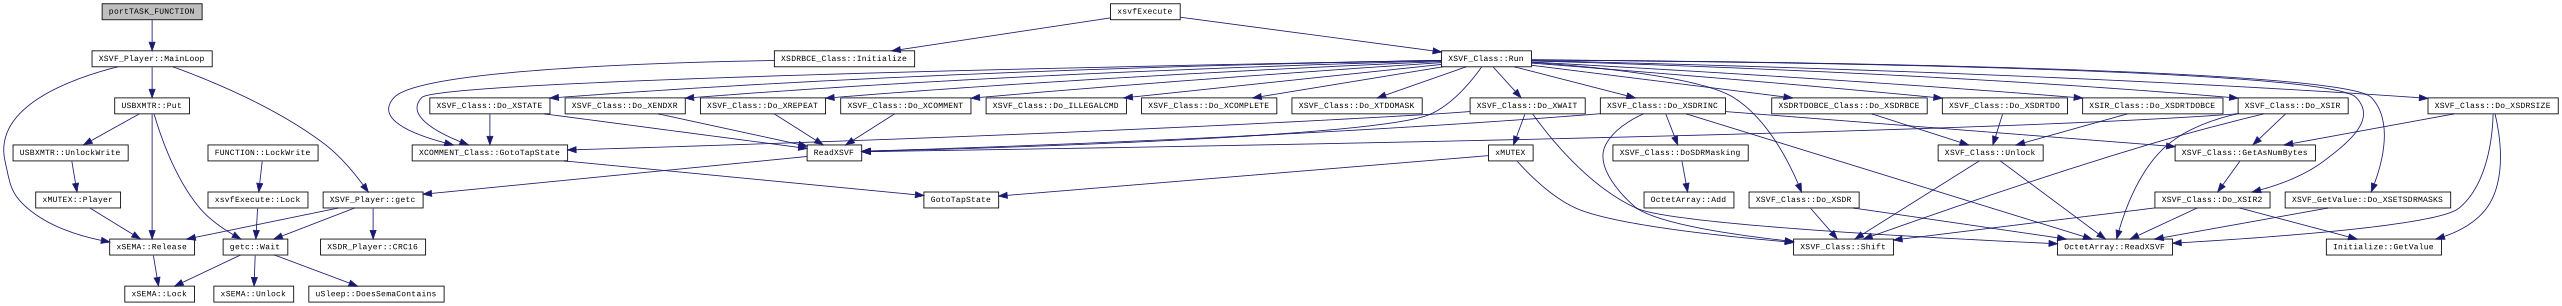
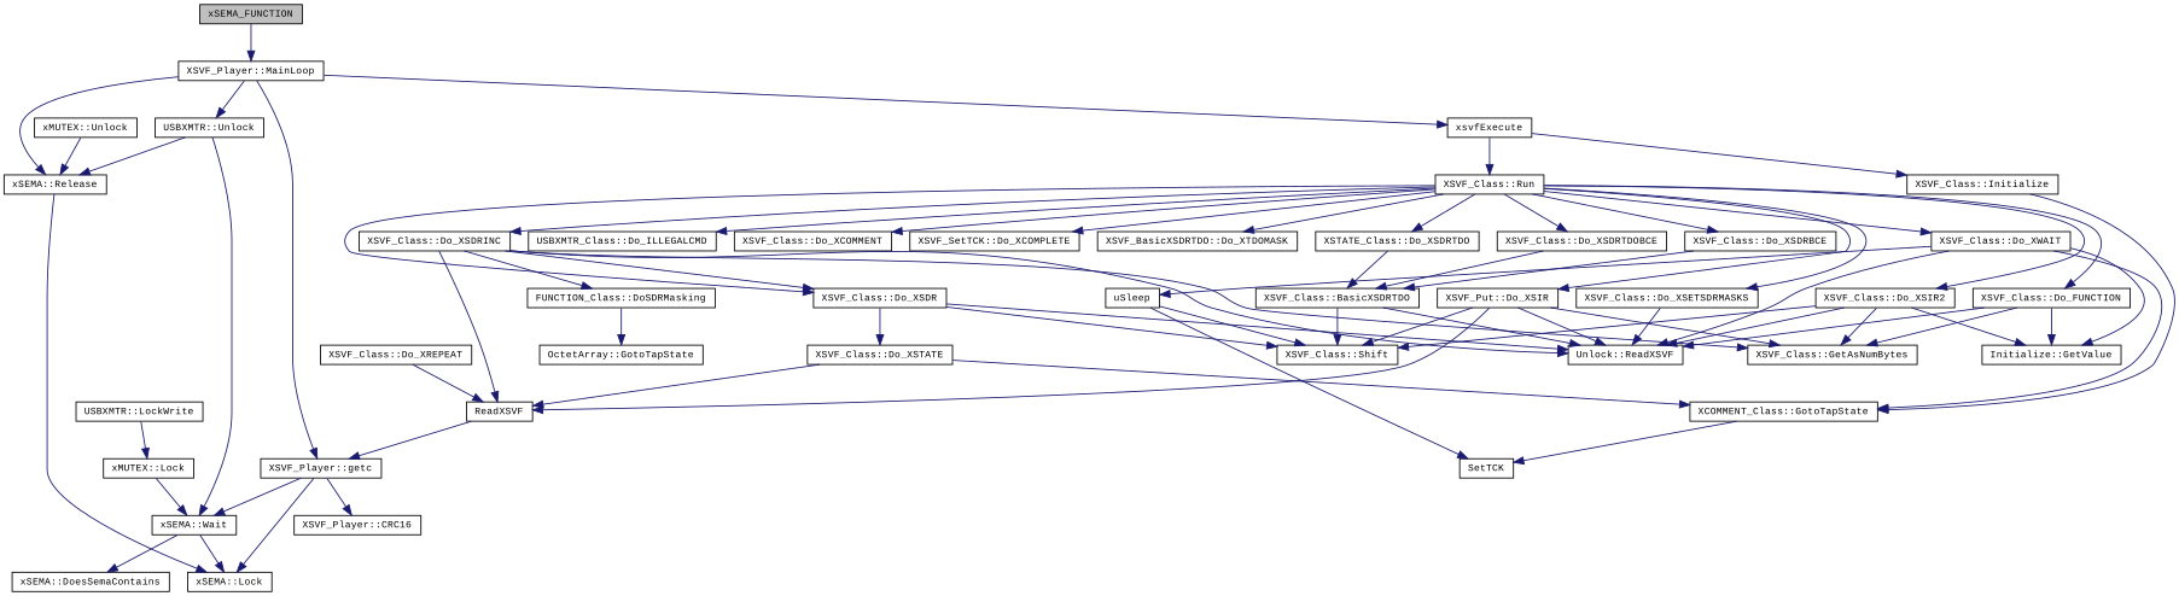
  digraph {
    fontname="Liberation Mono"
    rankdir=TB
    node [color=black fontname="Liberation Mono" fontsize=10 shape=record]
    edge [color=midnightblue fontname="Liberation Mono" fontsize=10 labelfontname=FreeSans labelfontsize=10 style=solid]
-   n1 [fillcolor=grey75 fontcolor=black height=0.2 label=portTASK_FUNCTION style=filled width=0.4]
+   n1 [fillcolor=grey75 fontcolor=black height=0.2 label=xSEMA_FUNCTION style=filled width=0.4]
    n2 [height=0.2 label="XSVF_Player::MainLoop" width=0.4]
    n3 [height=0.2 label="XSVF_Player::getc" width=0.4]
    n4 [height=0.2 label="xSEMA::Release" width=0.4]
-   n5 [height=0.2 label="USBXMTR::Put" width=0.4]
+   n5 [height=0.2 label="USBXMTR::Unlock" width=0.4]
    n6 [height=0.2 label=xsvfExecute width=0.4]
-   n7 [height=0.2 label="XSDR_Player::CRC16" width=0.4]
-   n8 [height=0.2 label="getc::Wait" width=0.4]
+   n7 [height=0.2 label="XSVF_Player::CRC16" width=0.4]
+   n8 [height=0.2 label="xSEMA::Wait" width=0.4]
    n9 [height=0.2 label="xSEMA::Lock" width=0.4]
-   n10 [height=0.2 label="USBXMTR::UnlockWrite" width=0.4]
-   n11 [height=0.2 label="XSDRBCE_Class::Initialize" width=0.4]
+   n11 [height=0.2 label="XSVF_Class::Initialize" width=0.4]
    n12 [height=0.2 label="XSVF_Class::Run" width=0.4]
-   n13 [height=0.2 label="uSleep::DoesSemaContains" width=0.4]
-   n14 [height=0.2 label="xSEMA::Unlock" width=0.4]
-   n15 [height=0.2 label="FUNCTION::LockWrite" width=0.4]
-   n16 [height=0.2 label="xsvfExecute::Lock" width=0.4]
-   n17 [height=0.2 label="xMUTEX::Player" width=0.4]
+   n13 [height=0.2 label="xSEMA::DoesSemaContains" width=0.4]
+   n15 [height=0.2 label="USBXMTR::LockWrite" width=0.4]
+   n16 [height=0.2 label="xMUTEX::Lock" width=0.4]
+   n17 [height=0.2 label="xMUTEX::Unlock" width=0.4]
    n18 [height=0.2 label="XCOMMENT_Class::GotoTapState" width=0.4]
-   n19 [height=0.2 label="XSVF_Class::Do_ILLEGALCMD" width=0.4]
+   n19 [height=0.2 label="USBXMTR_Class::Do_ILLEGALCMD" width=0.4]
    n20 [height=0.2 label="XSVF_Class::Do_XCOMMENT" width=0.4]
    n21 [height=0.2 label=ReadXSVF width=0.4]
-   n22 [height=0.2 label="XSVF_Class::Do_XCOMPLETE" width=0.4]
-   n23 [height=0.2 label="XSVF_Class::Do_XENDXR" width=0.4]
+   n22 [height=0.2 label="XSVF_SetTCK::Do_XCOMPLETE" width=0.4]
    n24 [height=0.2 label="XSVF_Class::Do_XREPEAT" width=0.4]
    n25 [height=0.2 label="XSVF_Class::Do_XSDR" width=0.4]
-   n26 [height=0.2 label="XSDRTDOBCE_Class::Do_XSDRBCE" width=0.4]
+   n26 [height=0.2 label="XSVF_Class::Do_XSDRBCE" width=0.4]
    n27 [height=0.2 label="XSVF_Class::Do_XSDRINC" width=0.4]
-   n28 [height=0.2 label="XSVF_Class::Do_XSDRSIZE" width=0.4]
-   n29 [height=0.2 label="XSVF_Class::Do_XSDRTDO" width=0.4]
-   n30 [height=0.2 label="XSIR_Class::Do_XSDRTDOBCE" width=0.4]
-   n31 [height=0.2 label="XSVF_GetValue::Do_XSETSDRMASKS" width=0.4]
-   n32 [height=0.2 label="XSVF_Class::Do_XSIR" width=0.4]
+   n28 [height=0.2 label="XSVF_Class::Do_FUNCTION" width=0.4]
+   n29 [height=0.2 label="XSTATE_Class::Do_XSDRTDO" width=0.4]
+   n30 [height=0.2 label="XSVF_Class::Do_XSDRTDOBCE" width=0.4]
+   n31 [height=0.2 label="XSVF_Class::Do_XSETSDRMASKS" width=0.4]
+   n32 [height=0.2 label="XSVF_Put::Do_XSIR" width=0.4]
    n33 [height=0.2 label="XSVF_Class::Do_XSIR2" width=0.4]
    n34 [height=0.2 label="XSVF_Class::Do_XSTATE" width=0.4]
-   n35 [height=0.2 label="XSVF_Class::Do_XTDOMASK" width=0.4]
+   n35 [height=0.2 label="XSVF_BasicXSDRTDO::Do_XTDOMASK" width=0.4]
    n36 [height=0.2 label="XSVF_Class::Do_XWAIT" width=0.4]
-   n37 [height=0.2 label=GotoTapState width=0.4]
-   n38 [height=0.2 label="OctetArray::ReadXSVF" width=0.4]
+   n37 [height=0.2 label=SetTCK width=0.4]
+   n38 [height=0.2 label="Unlock::ReadXSVF" width=0.4]
    n39 [height=0.2 label="XSVF_Class::Shift" width=0.4]
-   n40 [height=0.2 label="XSVF_Class::Unlock" width=0.4]
-   n41 [height=0.2 label="XSVF_Class::DoSDRMasking" width=0.4]
+   n40 [height=0.2 label="XSVF_Class::BasicXSDRTDO" width=0.4]
+   n41 [height=0.2 label="FUNCTION_Class::DoSDRMasking" width=0.4]
    n42 [height=0.2 label="XSVF_Class::GetAsNumBytes" width=0.4]
    n43 [height=0.2 label="Initialize::GetValue" width=0.4]
-   n44 [height=0.2 label=xMUTEX width=0.4]
-   n45 [height=0.2 label="OctetArray::Add" width=0.4]
+   n44 [height=0.2 label=uSleep width=0.4]
+   n45 [height=0.2 label="OctetArray::GotoTapState" width=0.4]
    n1 -> n2
    n2 -> n3
    n2 -> n4
    n2 -> n5
-   n3 -> n4
+   n2 -> n6
+   n3 -> n9
    n3 -> n7
    n3 -> n8
    n4 -> n9
    n5 -> n4
    n5 -> n8
-   n5 -> n10
    n6 -> n11
    n6 -> n12
    n8 -> n9
    n8 -> n13
-   n8 -> n14
-   n10 -> n17
    n11 -> n18
-   n12 -> n18
    n12 -> n19
    n12 -> n20
-   n12 -> n21
    n12 -> n22
-   n12 -> n23
-   n12 -> n24
    n12 -> n25
    n12 -> n26
    n12 -> n27
    n12 -> n28
    n12 -> n29
    n12 -> n30
    n12 -> n31
    n12 -> n32
    n12 -> n33
-   n12 -> n34
+   n25 -> n34
    n12 -> n35
    n12 -> n36
    n15 -> n16
    n16 -> n8
    n17 -> n4
    n18 -> n37
-   n20 -> n21
    n21 -> n3
-   n23 -> n21
    n24 -> n21
    n25 -> n38
    n25 -> n39
    n26 -> n40
    n27 -> n21
    n27 -> n38
-   n27 -> n39
+   n27 -> n25
    n27 -> n41
    n27 -> n42
    n28 -> n38
    n28 -> n42
    n28 -> n43
    n29 -> n40
    n30 -> n40
    n31 -> n38
    n32 -> n21
    n32 -> n38
    n32 -> n39
    n32 -> n42
    n33 -> n38
    n33 -> n39
-   n42 -> n33
+   n33 -> n42
    n33 -> n43
    n34 -> n18
    n34 -> n21
    n36 -> n18
    n36 -> n38
+   n36 -> n43
    n36 -> n44
    n40 -> n38
    n40 -> n39
    n41 -> n45
    n44 -> n37
    n44 -> n39
  }
